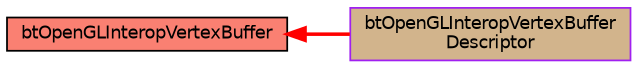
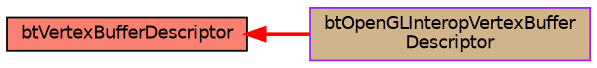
  digraph {
    rankdir=LR
    node [fontname=Helvetica fontsize=10 shape=record style=filled]
    n1 [color=purple fillcolor=tan fontcolor=black height=0.2 label="btOpenGLInteropVertexBuffer\lDescriptor" width=0.4]
-   n2 [color=black fillcolor=salmon height=0.2 label=btOpenGLInteropVertexBuffer width=0.4]
+   n2 [color=black fillcolor=salmon height=0.2 label=btVertexBufferDescriptor width=0.4]
    n2 -> n1 [color=red dir=back fontname=Helvetica fontsize=10 labelfontname=Helvetica labelfontsize=10 style=bold]
  }
